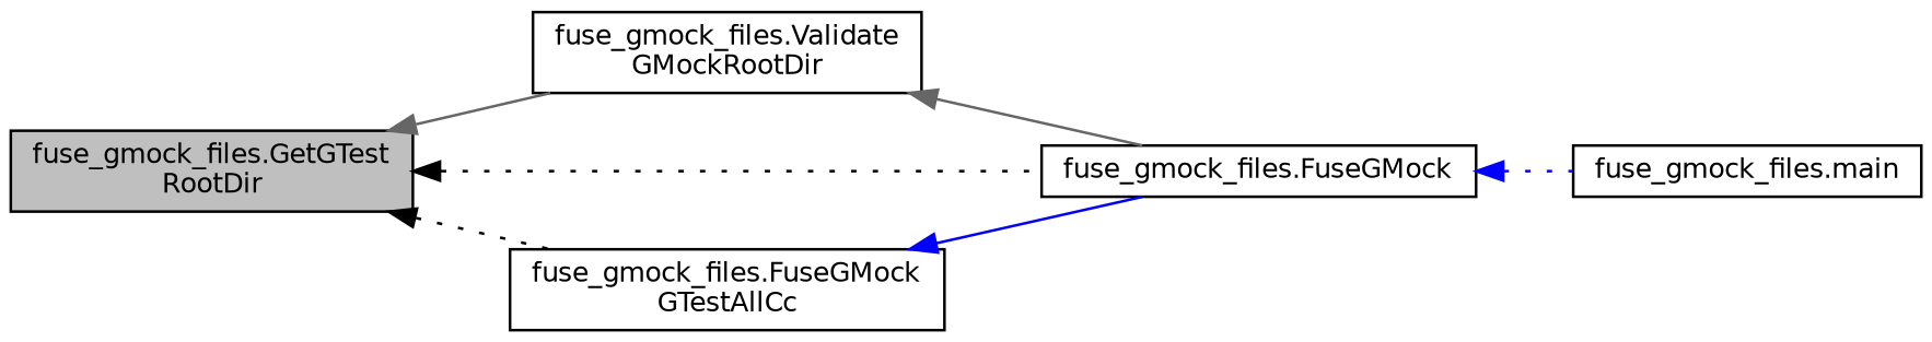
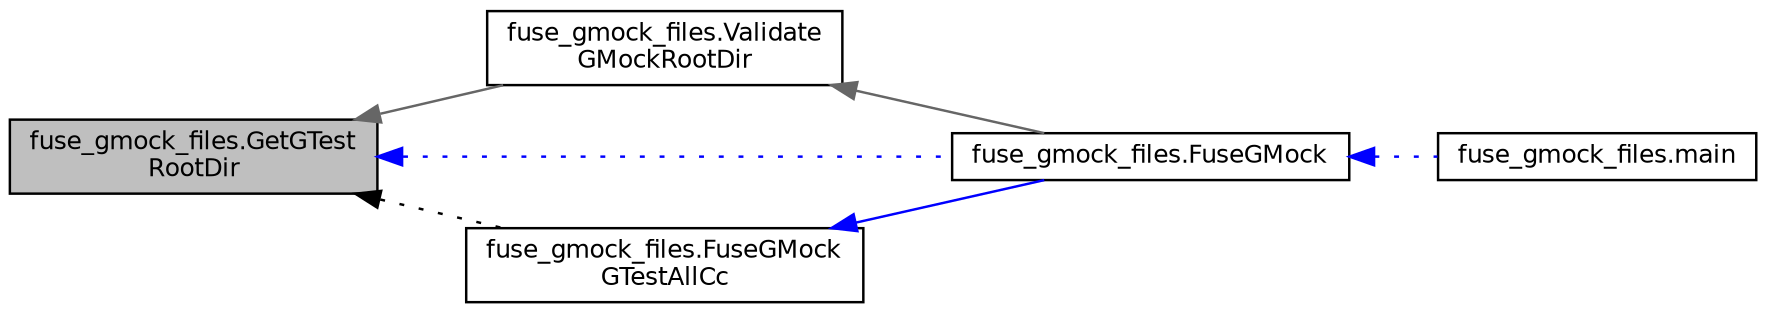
  digraph {
    rankdir=LR
    node [color=black fillcolor=white fontname=Helvetica fontsize=10 shape=record style=filled]
    edge [color=gray40 dir=back fontname=Helvetica fontsize=10 labelfontname=Helvetica labelfontsize=10 style=solid]
    n1 [fillcolor=grey75 fontcolor=black height=0.2 label="fuse_gmock_files.GetGTest\lRootDir" width=0.4]
    n2 [height=0.2 label="fuse_gmock_files.Validate\lGMockRootDir" width=0.4]
    n3 [height=0.2 label="fuse_gmock_files.FuseGMock" width=0.4]
    n4 [height=0.2 label="fuse_gmock_files.FuseGMock\lGTestAllCc" width=0.4]
    n5 [height=0.2 label="fuse_gmock_files.main" width=0.4]
    n1 -> n2
-   n1 -> n3 [color=black style=dotted]
+   n1 -> n3 [color=blue style=dotted]
    n1 -> n4 [color=black style=dotted]
    n2 -> n3
    n3 -> n5 [color=blue style=dotted]
    n4 -> n3 [color=blue]
  }
